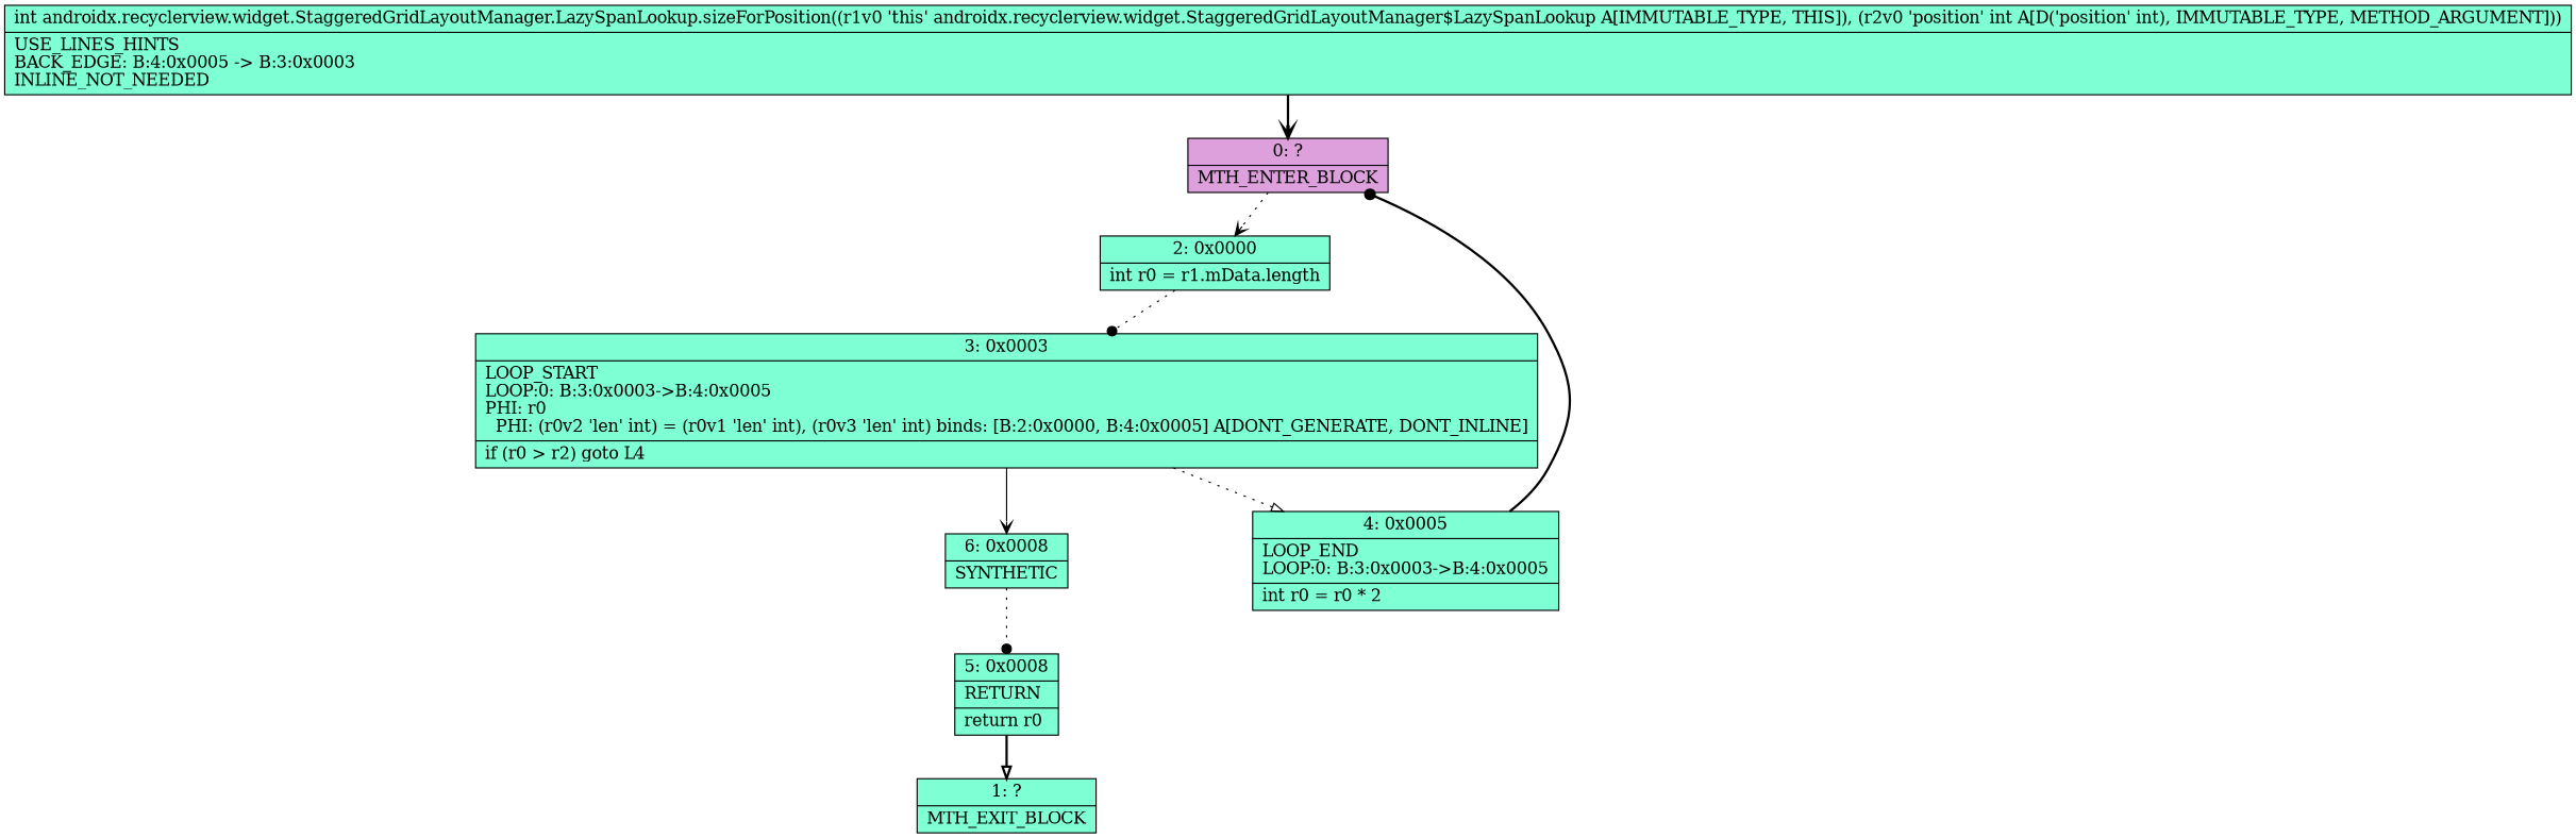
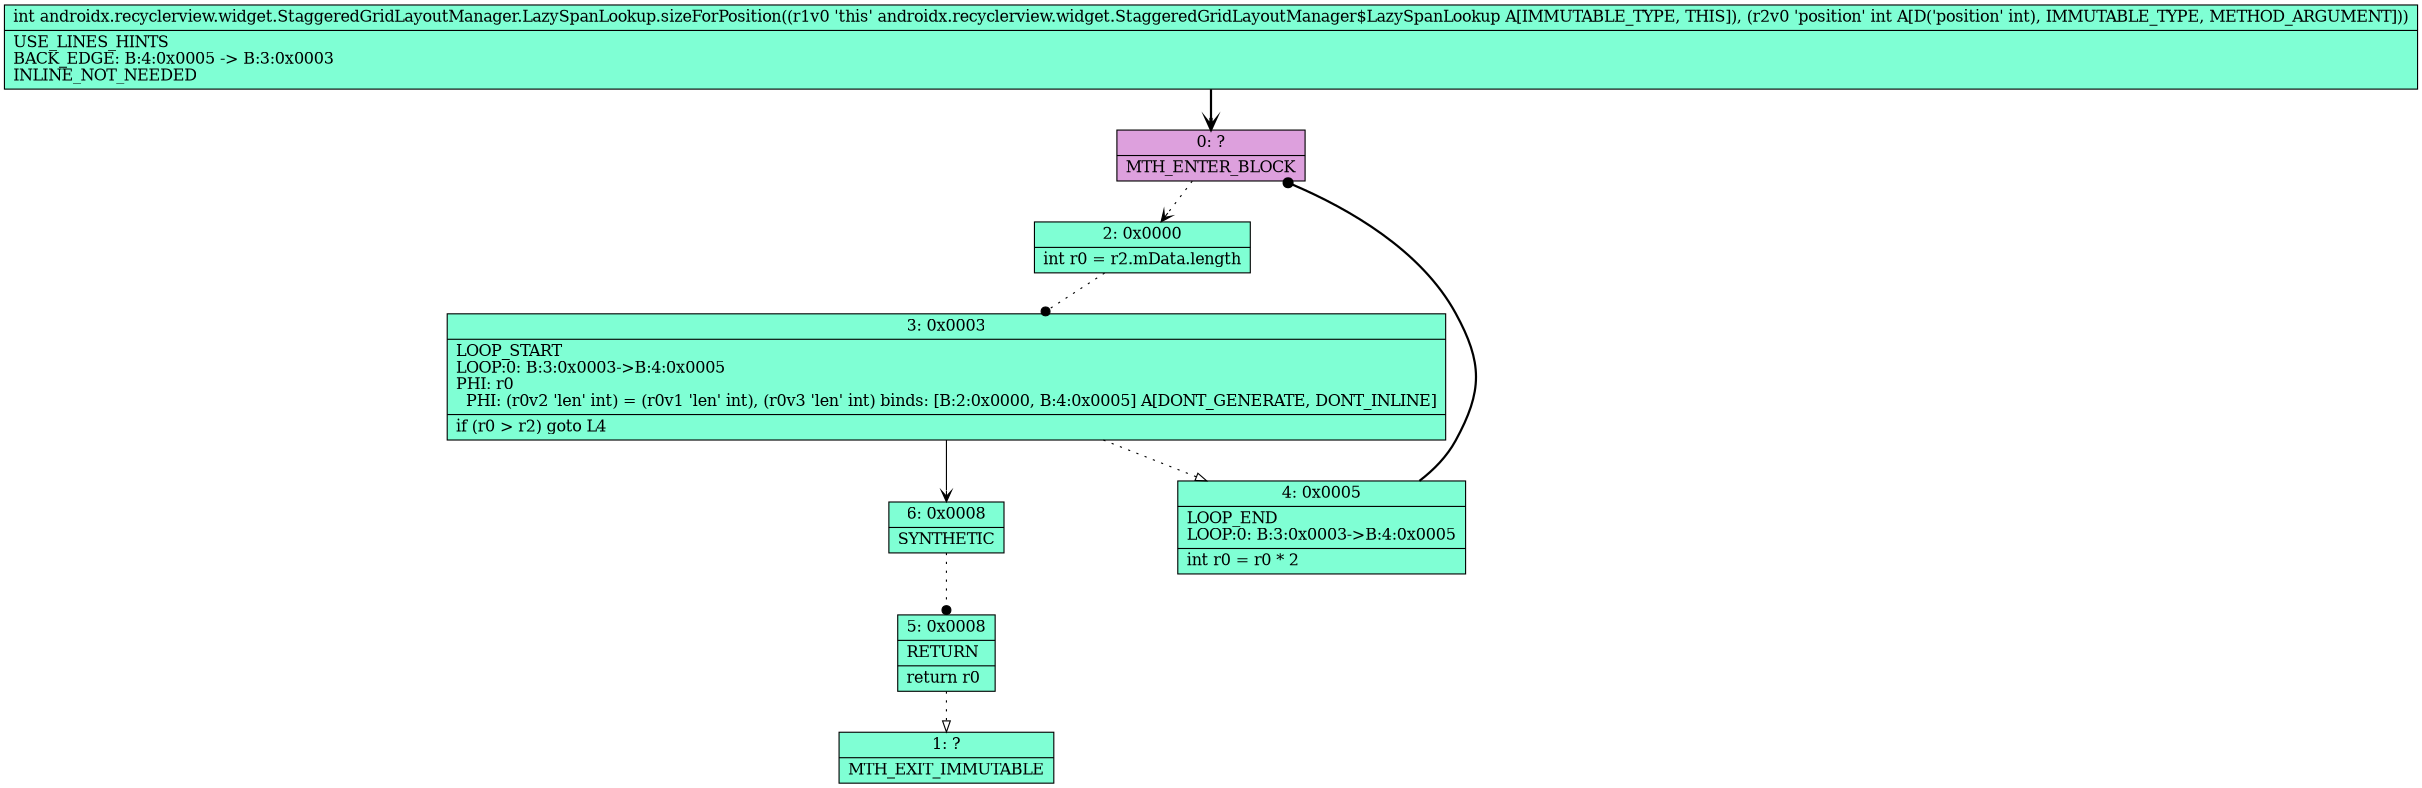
  digraph {
    node [fillcolor=aquamarine shape=record style=filled]
    edge [arrowhead=vee style=dotted]
    n1 [fillcolor=plum label="{0\:\ ?|MTH_ENTER_BLOCK\l}"]
-   n2 [label="{2\:\ 0x0000|int r0 = r1.mData.length\l}"]
+   n2 [label="{2\:\ 0x0000|int r0 = r2.mData.length\l}"]
    n3 [label="{3\:\ 0x0003|LOOP_START\lLOOP:0: B:3:0x0003\-\>B:4:0x0005\lPHI: r0 \l  PHI: (r0v2 'len' int) = (r0v1 'len' int), (r0v3 'len' int) binds: [B:2:0x0000, B:4:0x0005] A[DONT_GENERATE, DONT_INLINE]\l|if (r0 \> r2) goto L4\l}"]
    n4 [label="{4\:\ 0x0005|LOOP_END\lLOOP:0: B:3:0x0003\-\>B:4:0x0005\l|int r0 = r0 * 2\l}"]
    n5 [label="{6\:\ 0x0008|SYNTHETIC\l}"]
    n6 [label="{5\:\ 0x0008|RETURN\l|return r0\l}"]
-   n7 [label="{1\:\ ?|MTH_EXIT_BLOCK\l}"]
+   n7 [label="{1\:\ ?|MTH_EXIT_IMMUTABLE\l}"]
    n8 [label="{int androidx.recyclerview.widget.StaggeredGridLayoutManager.LazySpanLookup.sizeForPosition((r1v0 'this' androidx.recyclerview.widget.StaggeredGridLayoutManager$LazySpanLookup A[IMMUTABLE_TYPE, THIS]), (r2v0 'position' int A[D('position' int), IMMUTABLE_TYPE, METHOD_ARGUMENT]))  | USE_LINES_HINTS\lBACK_EDGE: B:4:0x0005 \-\> B:3:0x0003\lINLINE_NOT_NEEDED\l}"]
    n1 -> n2
    n2 -> n3 [arrowhead=dot]
    n3 -> n4 [arrowhead=onormal]
    n3 -> n5 [style=solid]
    n4 -> n1 [arrowhead=dot style=bold]
    n5 -> n6 [arrowhead=dot]
-   n6 -> n7 [arrowhead=onormal style=bold]
+   n6 -> n7 [arrowhead=onormal]
    n8 -> n1 [style=bold]
  }
